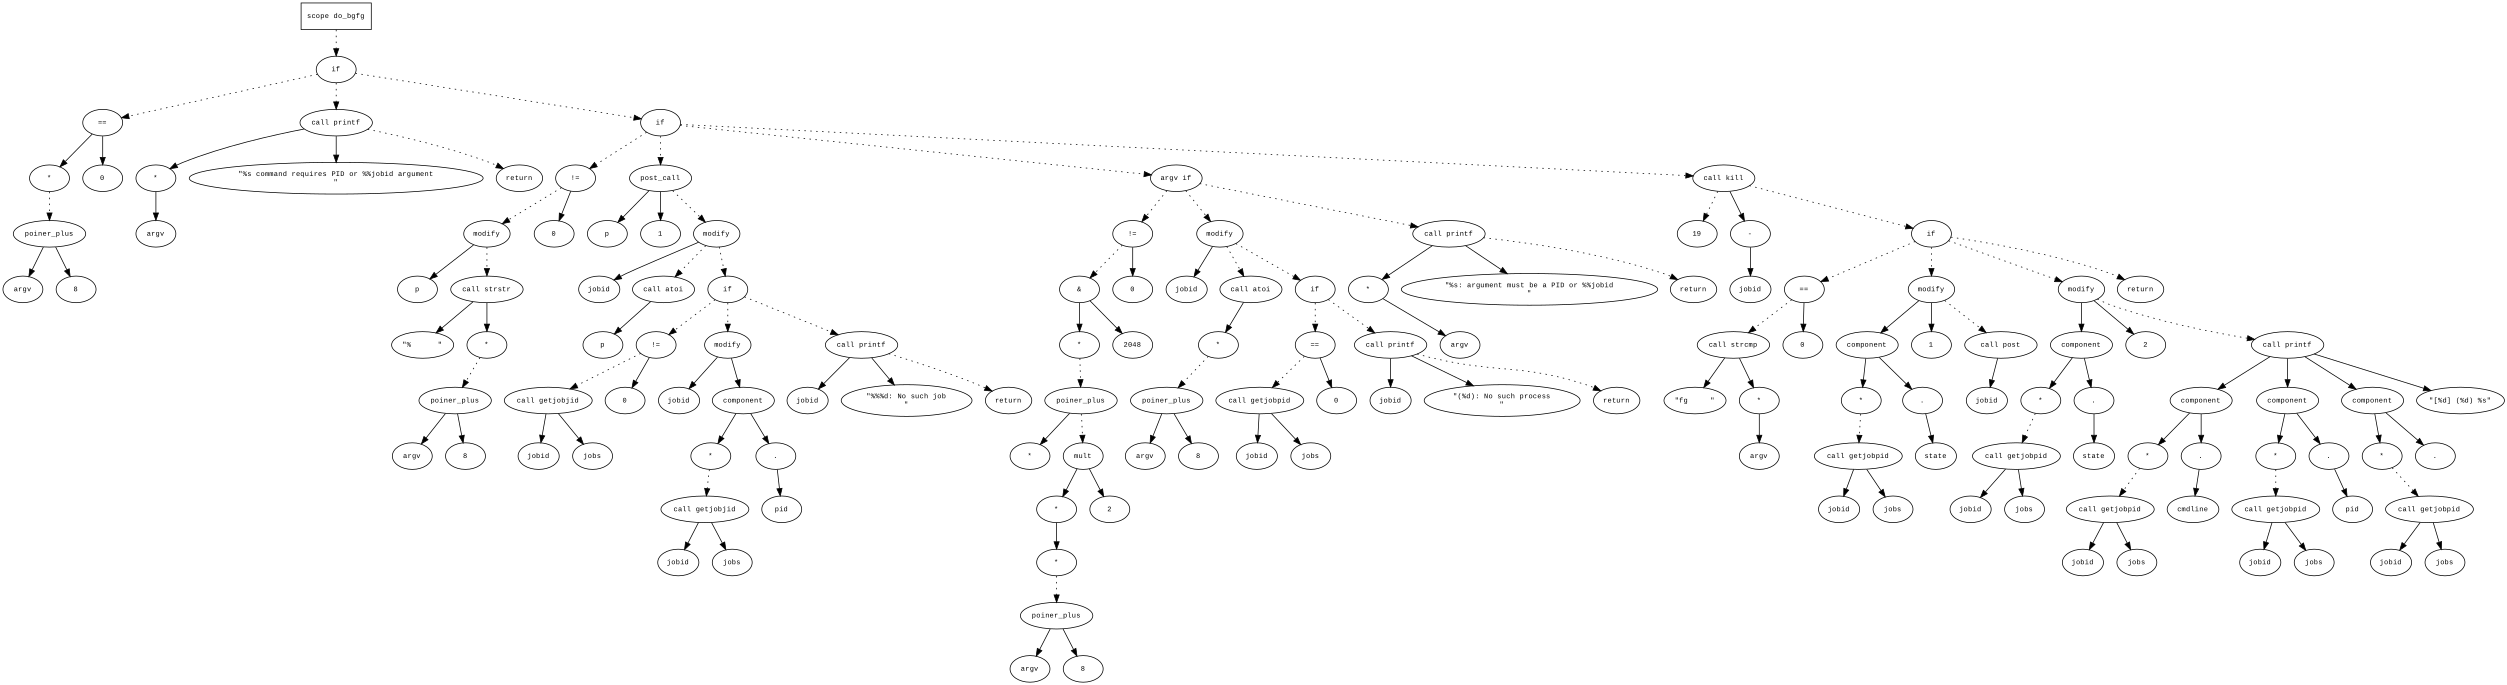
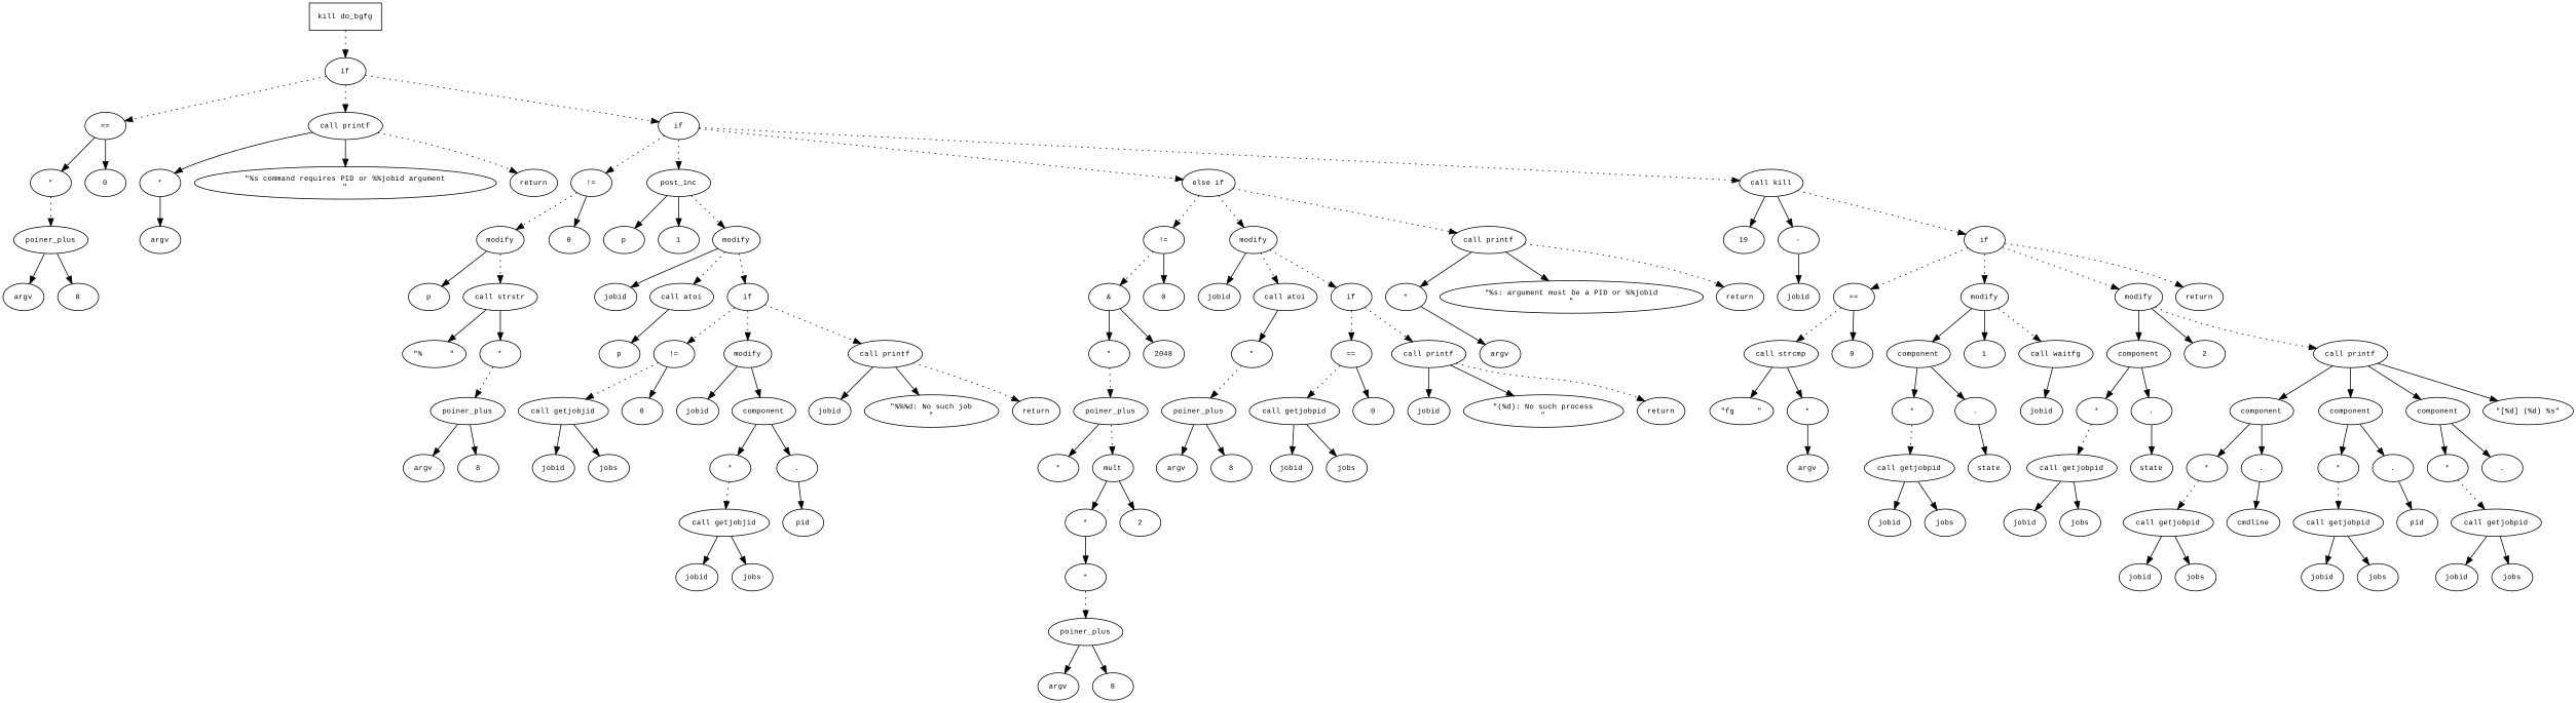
  digraph {
    fontname="Times New Roman"
    fontsize=10
    node [fontname="Courier New" fontsize=10 shape=ellipse]
    edge [fontname="Times New Roman" fontsize=10]
-   n1 [label="scope do_bgfg" shape=box]
+   n1 [label="kill do_bgfg" shape=box]
    n2 [label=if]
    n3 [label="=="]
    n4 [label="call printf"]
    n5 [label=if]
    n6 [label="*"]
    n7 [label=0]
    n8 [label="*"]
    n9 [label="\"%s command requires PID or %%jobid argument\n\""]
    n10 [label=return]
    n11 [label="!="]
-   n12 [label=post_call]
-   n13 [label="argv if"]
+   n12 [label=post_inc]
+   n13 [label="else if"]
    n14 [label="call kill"]
    n15 [label=poiner_plus]
    n16 [label=argv]
    n17 [label=8]
    n18 [label=argv]
    n19 [label=modify]
    n20 [label=0]
    n21 [label=p]
    n22 [label=1]
    n23 [label=modify]
    n24 [label="!="]
    n25 [label=modify]
    n26 [label="call printf"]
    n27 [label=19]
    n28 [label="-"]
    n29 [label=if]
    n30 [label=p]
    n31 [label="call strstr"]
    n32 [label="\"%      \""]
    n33 [label="*"]
    n34 [label=poiner_plus]
    n35 [label=argv]
    n36 [label=8]
    n37 [label=jobid]
    n38 [label="call atoi"]
    n39 [label=if]
    n40 [label=p]
    n41 [label="!="]
    n42 [label=modify]
    n43 [label="call printf"]
    n44 [label="call getjobjid"]
    n45 [label=0]
    n46 [label=jobid]
    n47 [label=component]
    n48 [label=jobid]
    n49 [label="\"%%%d: No such job\n\""]
    n50 [label=return]
    n51 [label=jobid]
    n52 [label=jobs]
    n53 [label="*"]
    n54 [label="."]
    n55 [label="call getjobjid"]
    n56 [label=pid]
    n57 [label=jobid]
    n58 [label=jobs]
    n59 [label="&"]
    n60 [label=0]
    n61 [label=jobid]
    n62 [label="call atoi"]
    n63 [label=if]
    n64 [label="*"]
    n65 [label="\"%s: argument must be a PID or %%jobid\n\""]
    n66 [label=return]
    n67 [label="*"]
    n68 [label=2048]
    n69 [label=poiner_plus]
    n70 [label="*"]
    n71 [label=mult]
    n72 [label="*"]
    n73 [label=2]
    n74 [label="*"]
    n75 [label=poiner_plus]
    n76 [label=argv]
    n77 [label=8]
    n78 [label="*"]
    n79 [label="=="]
    n80 [label="call printf"]
    n81 [label=poiner_plus]
    n82 [label=argv]
    n83 [label=8]
    n84 [label="call getjobpid"]
    n85 [label=0]
    n86 [label=jobid]
    n87 [label="\"(%d): No such process\n\""]
    n88 [label=return]
    n89 [label=jobid]
    n90 [label=jobs]
    n91 [label=argv]
    n92 [label=jobid]
    n93 [label="=="]
    n94 [label=modify]
    n95 [label=modify]
    n96 [label=return]
    n97 [label="call strcmp"]
    n98 [label=0]
    n99 [label=component]
    n100 [label=1]
-   n101 [label="call post"]
+   n101 [label="call waitfg"]
    n102 [label=component]
    n103 [label=2]
    n104 [label="call printf"]
    n105 [label="\"fg     \""]
    n106 [label="*"]
    n107 [label=argv]
    n108 [label="*"]
    n109 [label="."]
    n110 [label=jobid]
    n111 [label="call getjobpid"]
    n112 [label=state]
    n113 [label=jobid]
    n114 [label=jobs]
    n115 [label="*"]
    n116 [label="."]
    n117 [label=component]
    n118 [label=component]
    n119 [label=component]
    n120 [label="\"[%d] (%d) %s\""]
    n121 [label="call getjobpid"]
    n122 [label=state]
    n123 [label=jobid]
    n124 [label=jobs]
    n125 [label="*"]
    n126 [label="."]
    n127 [label="*"]
    n128 [label="."]
    n129 [label="*"]
    n130 [label="."]
    n131 [label="call getjobpid"]
    n132 [label=cmdline]
    n133 [label=jobid]
    n134 [label=jobs]
    n135 [label="call getjobpid"]
    n136 [label=pid]
    n137 [label=jobid]
    n138 [label=jobs]
    n139 [label="call getjobpid"]
    n140 [label=jobid]
    n141 [label=jobs]
    n1 -> n2 [style=dotted]
    n2 -> n3 [style=dotted]
    n2 -> n4 [style=dotted]
    n2 -> n5 [style=dotted]
    n3 -> n6
    n3 -> n7
    n4 -> n8
    n4 -> n9
    n4 -> n10 [style=dotted]
    n5 -> n11 [style=dotted]
    n5 -> n12 [style=dotted]
    n5 -> n13 [style=dotted]
    n5 -> n14 [style=dotted]
    n6 -> n15 [style=dotted]
    n8 -> n18
    n11 -> n19 [style=dotted]
    n11 -> n20
    n12 -> n21
    n12 -> n22
    n12 -> n23 [style=dotted]
    n13 -> n24 [style=dotted]
    n13 -> n25 [style=dotted]
    n13 -> n26 [style=dotted]
-   n14 -> n27 [style=dotted]
+   n14 -> n27
    n14 -> n28
    n14 -> n29 [style=dotted]
    n15 -> n16
    n15 -> n17
    n19 -> n30
    n19 -> n31 [style=dotted]
    n23 -> n37
    n23 -> n38 [style=dotted]
    n23 -> n39 [style=dotted]
    n24 -> n59 [style=dotted]
    n24 -> n60
    n25 -> n61
    n25 -> n62 [style=dotted]
    n25 -> n63 [style=dotted]
    n26 -> n64
    n26 -> n65
    n26 -> n66 [style=dotted]
    n28 -> n92
    n29 -> n93 [style=dotted]
    n29 -> n94 [style=dotted]
    n29 -> n95 [style=dotted]
    n29 -> n96 [style=dotted]
    n31 -> n32
    n31 -> n33
    n33 -> n34 [style=dotted]
    n34 -> n35
    n34 -> n36
    n38 -> n40
    n39 -> n41 [style=dotted]
    n39 -> n42 [style=dotted]
    n39 -> n43 [style=dotted]
    n41 -> n44 [style=dotted]
    n41 -> n45
    n42 -> n46
    n42 -> n47
    n43 -> n48
    n43 -> n49
    n43 -> n50 [style=dotted]
    n44 -> n51
    n44 -> n52
    n47 -> n53
    n47 -> n54
    n53 -> n55 [style=dotted]
    n54 -> n56
    n55 -> n57
    n55 -> n58
    n59 -> n67
    n59 -> n68
    n62 -> n78
    n63 -> n79 [style=dotted]
    n63 -> n80 [style=dotted]
    n64 -> n91
    n67 -> n69 [style=dotted]
    n69 -> n70
    n69 -> n71 [style=dotted]
    n71 -> n72
    n71 -> n73
    n72 -> n74
    n74 -> n75 [style=dotted]
    n75 -> n76
    n75 -> n77
    n78 -> n81 [style=dotted]
    n79 -> n84 [style=dotted]
    n79 -> n85
    n80 -> n86
    n80 -> n87
    n80 -> n88 [style=dotted]
    n81 -> n82
    n81 -> n83
    n84 -> n89
    n84 -> n90
    n93 -> n97 [style=dotted]
    n93 -> n98
    n94 -> n99
    n94 -> n100
    n94 -> n101 [style=dotted]
    n95 -> n102
    n95 -> n103
    n95 -> n104 [style=dotted]
    n97 -> n105
    n97 -> n106
    n99 -> n108
    n99 -> n109
    n101 -> n110
    n102 -> n115
    n102 -> n116
    n104 -> n117
    n104 -> n118
    n104 -> n119
    n104 -> n120
    n106 -> n107
    n108 -> n111 [style=dotted]
    n109 -> n112
    n111 -> n113
    n111 -> n114
    n115 -> n121 [style=dotted]
    n116 -> n122
    n117 -> n125
    n117 -> n126
    n118 -> n127
    n118 -> n128
    n119 -> n129
    n119 -> n130
    n121 -> n123
    n121 -> n124
    n125 -> n131 [style=dotted]
    n126 -> n132
    n127 -> n135 [style=dotted]
    n128 -> n136
    n129 -> n139 [style=dotted]
    n131 -> n133
    n131 -> n134
    n135 -> n137
    n135 -> n138
    n139 -> n140
    n139 -> n141
  }
